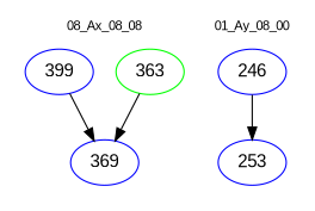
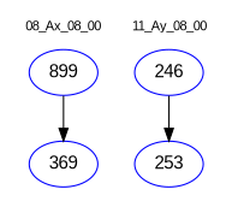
  digraph {
    fontname="Liberation Sans"
    node [color=blue fontname="Liberation Sans"]
    edge [color=black fontname="Liberation Sans"]
-   n1 [color=green label=363]
    n2 [label=369]
-   n3 [label=399]
+   n3 [label=899]
    n4 [label=246]
    n5 [label=253]
    subgraph cluster_1 {
      color=white
      fontsize=10
-     label="08_Ax_08_08"
-     n1
+     label="08_Ax_08_00"
      n2
      n3
    }
    subgraph cluster_2 {
      color=white
      fontsize=10
-     label="01_Ay_08_00"
+     label="11_Ay_08_00"
      n4
      n5
    }
-   n1 -> n2
    n3 -> n2
    n4 -> n5
  }
